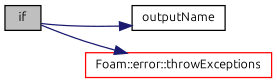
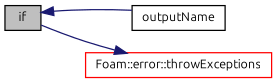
  digraph {
    fontname=Ubuntu
    rankdir=LR
    node [color=black fontname=Ubuntu fontsize=10 shape=record]
    edge [color=midnightblue fontname=Ubuntu fontsize=10 labelfontname=Helvetica labelfontsize=10 style=solid]
    n1 [fillcolor=grey75 fontcolor=black height=0.2 label=if style=filled width=0.4]
    n2 [height=0.2 label=outputName width=0.4]
    n3 [color=red height=0.2 label="Foam::error::throwExceptions" width=0.4]
-   n1 -> n2
+   n2 -> n1
    n1 -> n3
  }
